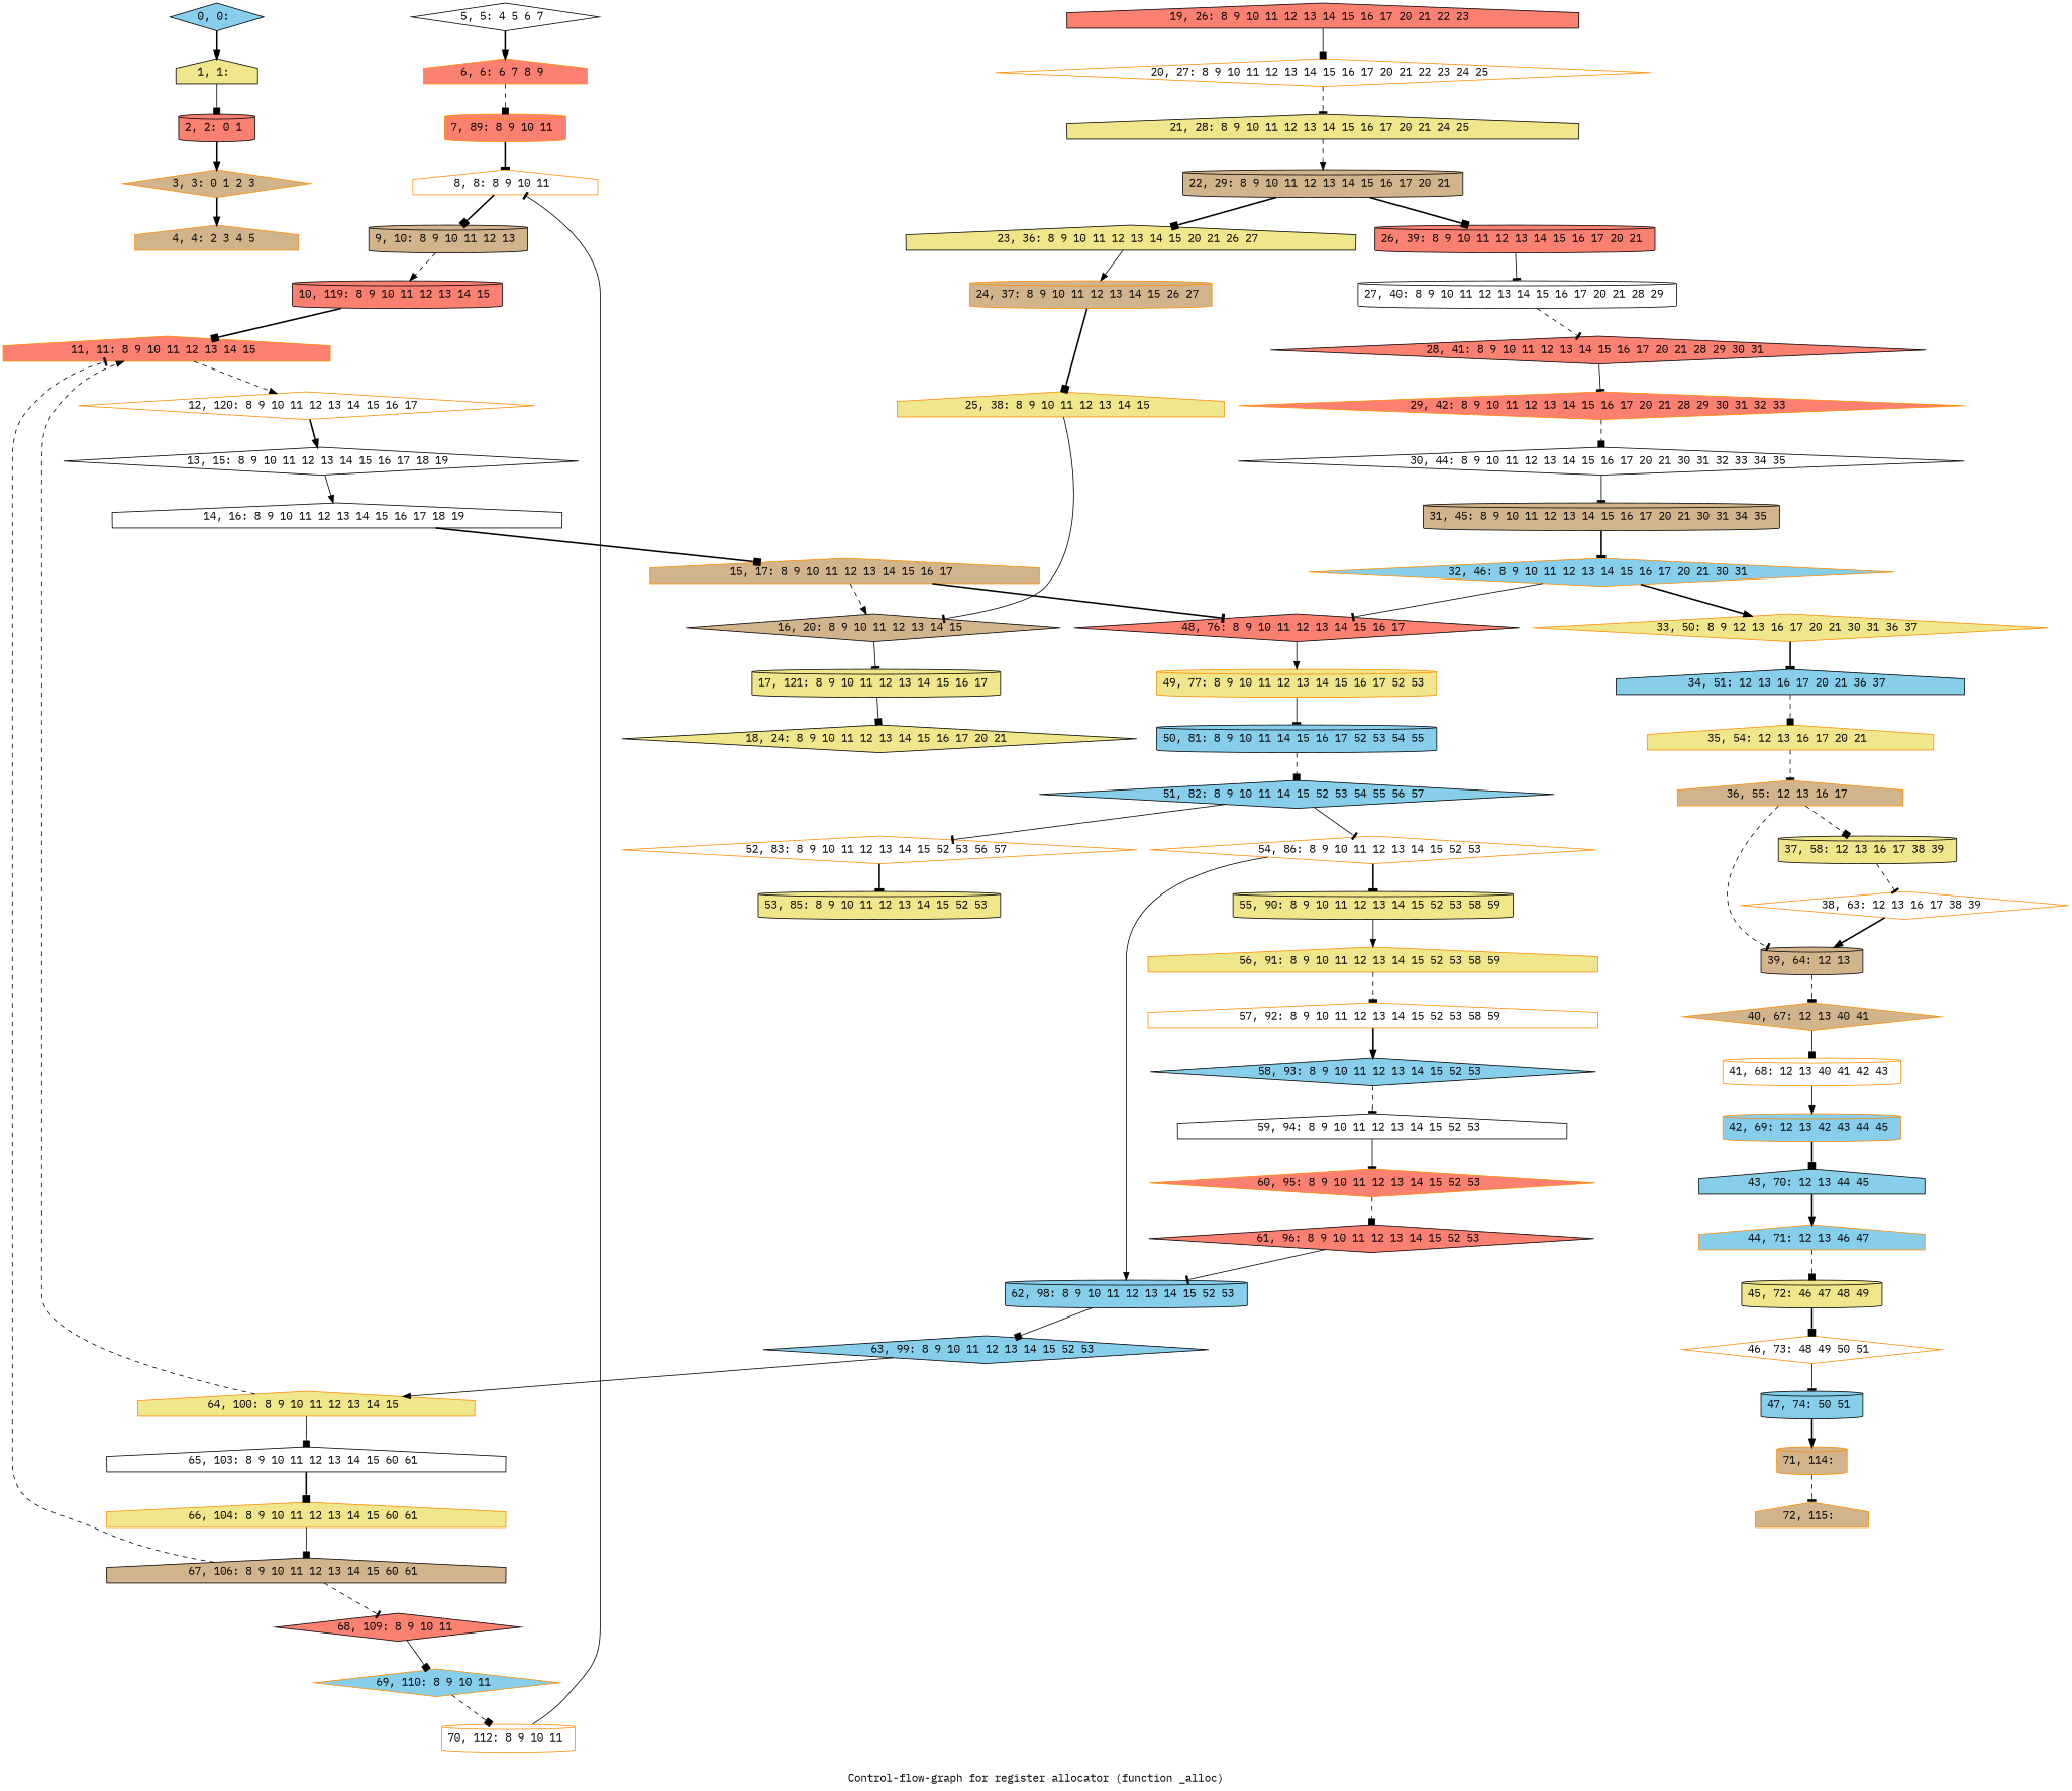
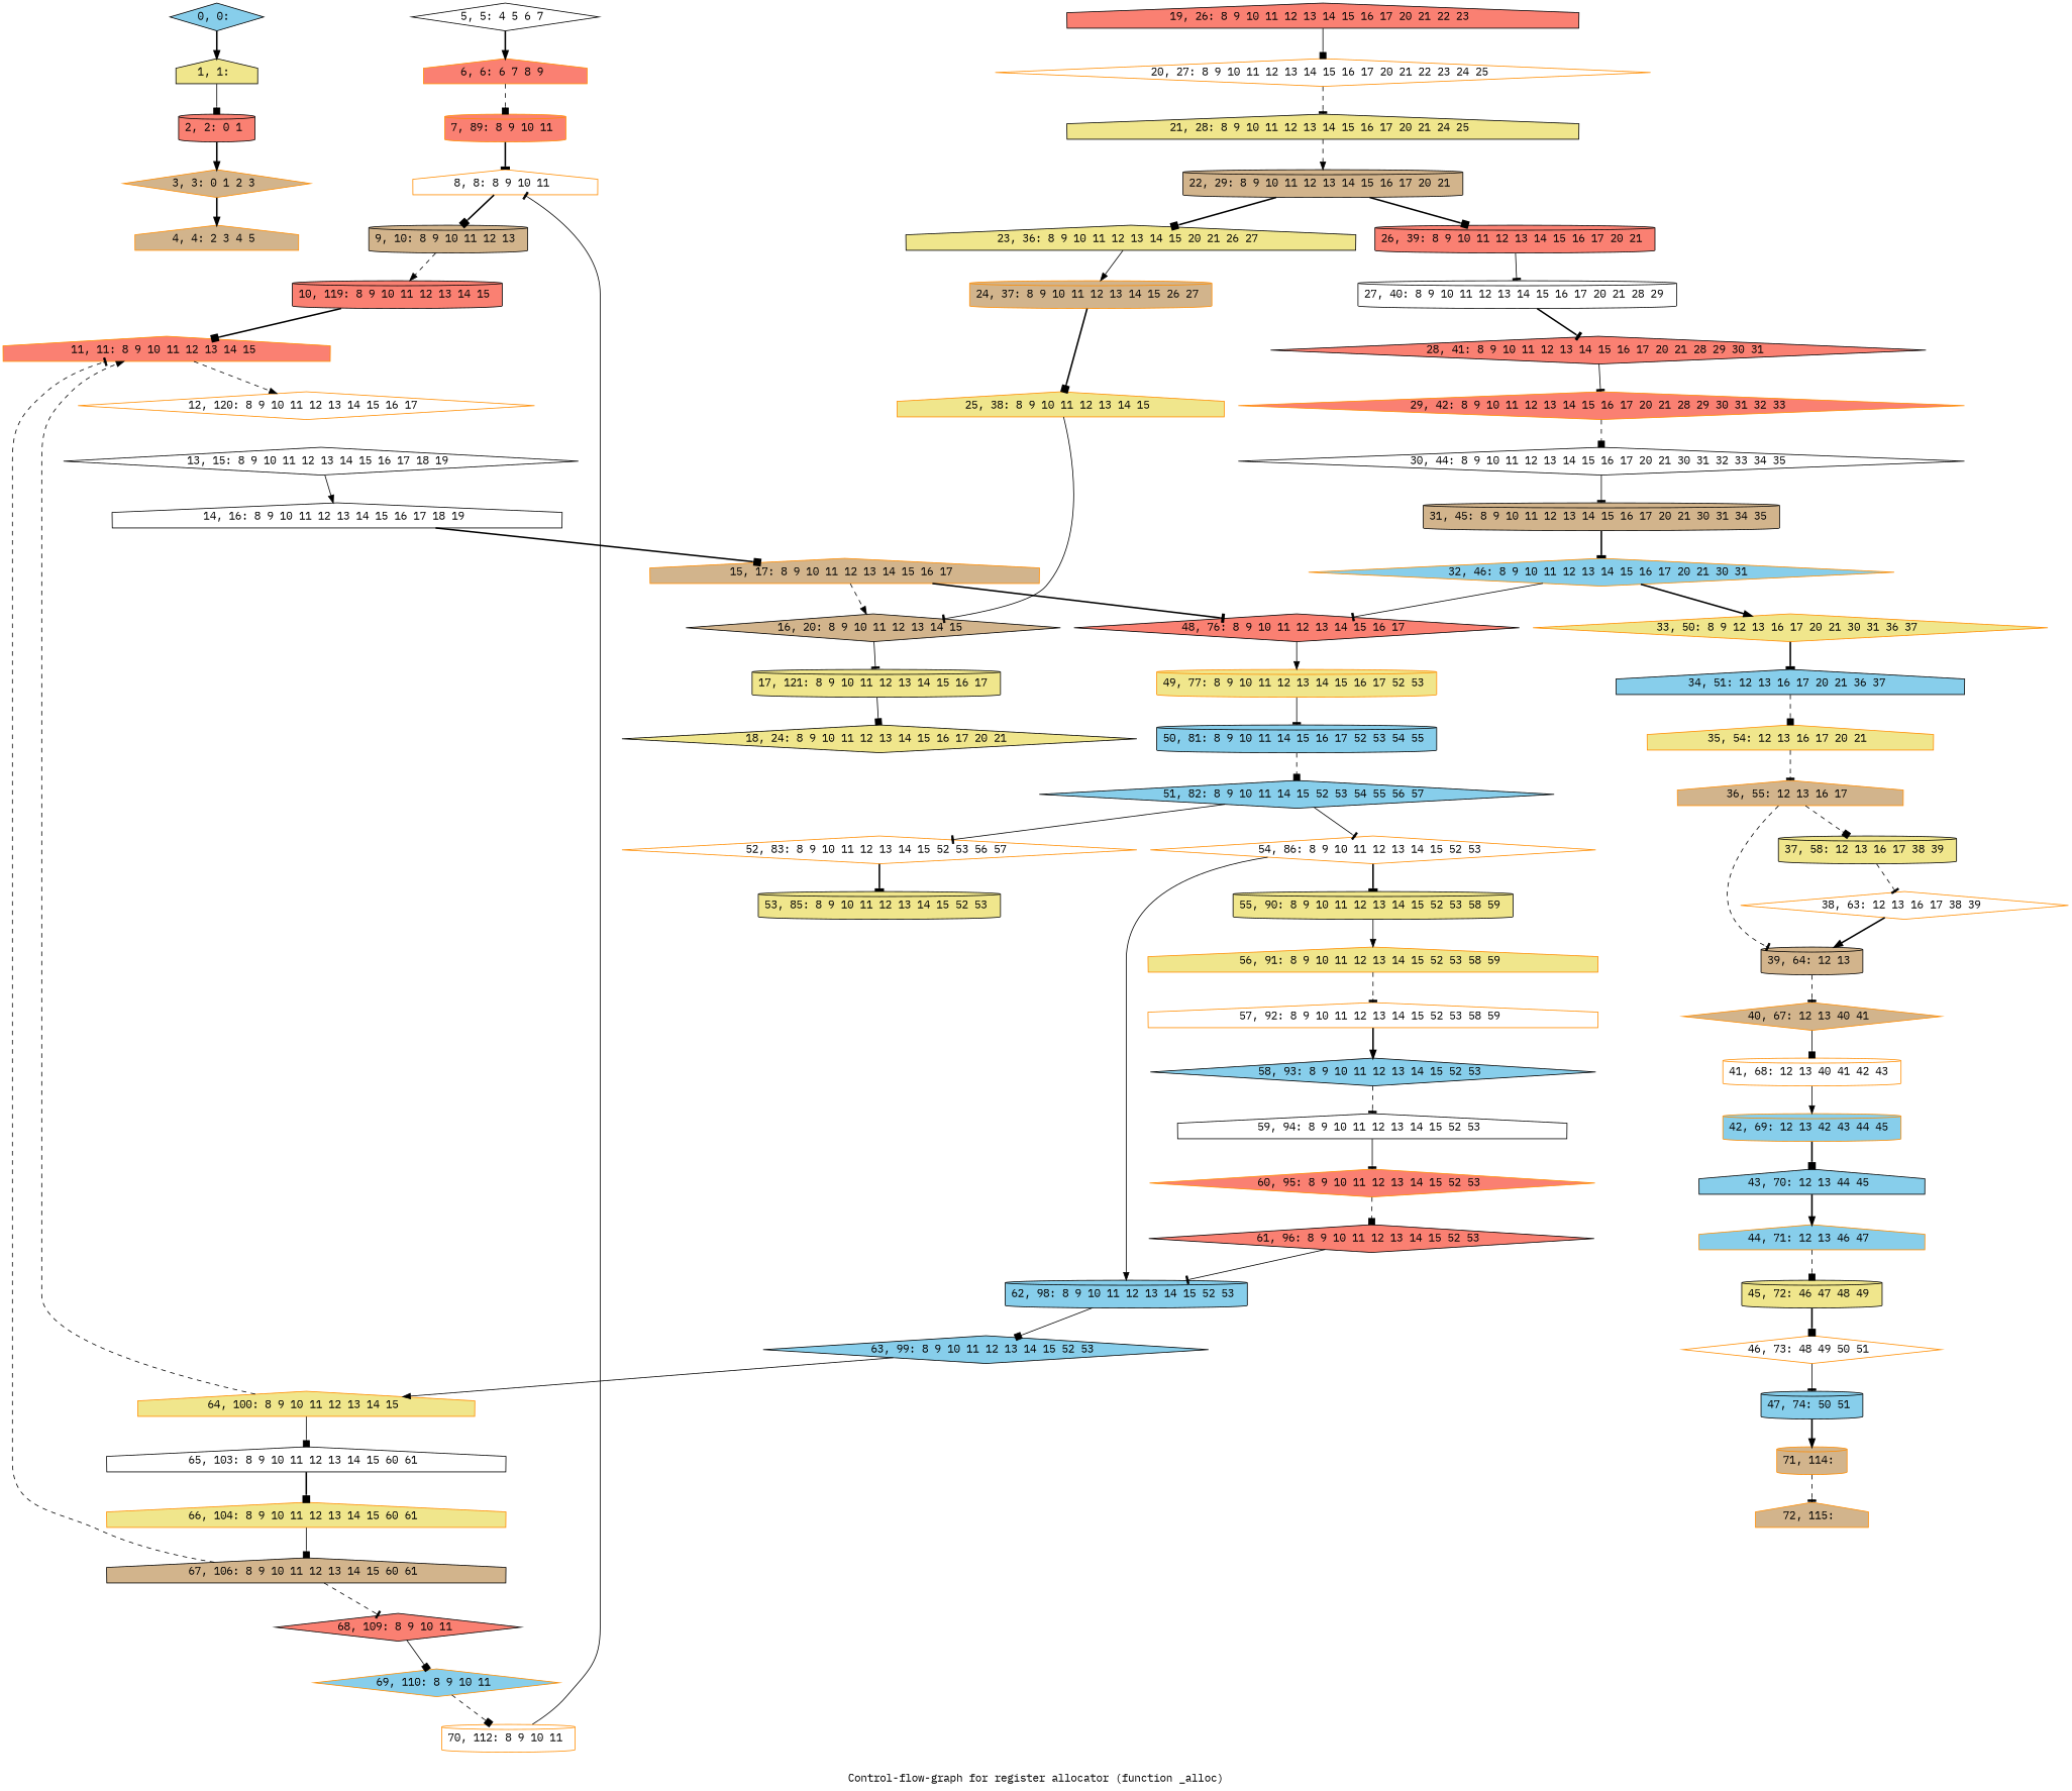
  digraph {
    fontname="IBM Plex Mono"
    label="Control-flow-graph for register allocator (function _alloc)"
    node [color=black fillcolor=white fontname="IBM Plex Mono" shape=diamond style=filled]
    edge [arrowhead=tee fontname="IBM Plex Mono" style=solid]
    n1 [fillcolor=skyblue label="0, 0: "]
    n2 [fillcolor=khaki label="1, 1: " shape=house]
    n3 [fillcolor=salmon label="2, 2: 0 1 " shape=cylinder]
    n4 [color=darkorange fillcolor=tan label="3, 3: 0 1 2 3 "]
    n5 [color=darkorange fillcolor=tan label="4, 4: 2 3 4 5 " shape=house]
    n6 [label="5, 5: 4 5 6 7 "]
    n7 [color=darkorange fillcolor=salmon label="6, 6: 6 7 8 9 " shape=house]
    n8 [color=darkorange fillcolor=salmon label="7, 89: 8 9 10 11 " shape=cylinder]
    n9 [color=darkorange label="8, 8: 8 9 10 11 " shape=house]
    n10 [fillcolor=tan label="9, 10: 8 9 10 11 12 13 " shape=cylinder]
    n11 [fillcolor=salmon label="10, 119: 8 9 10 11 12 13 14 15 " shape=cylinder]
    n12 [color=darkorange fillcolor=salmon label="11, 11: 8 9 10 11 12 13 14 15 " shape=house]
    n13 [color=darkorange label="12, 120: 8 9 10 11 12 13 14 15 16 17 "]
    n14 [label="13, 15: 8 9 10 11 12 13 14 15 16 17 18 19 "]
    n15 [label="14, 16: 8 9 10 11 12 13 14 15 16 17 18 19 " shape=house]
    n16 [color=darkorange fillcolor=tan label="15, 17: 8 9 10 11 12 13 14 15 16 17 " shape=house]
    n17 [fillcolor=tan label="16, 20: 8 9 10 11 12 13 14 15 "]
    n18 [fillcolor=salmon label="48, 76: 8 9 10 11 12 13 14 15 16 17 "]
    n19 [fillcolor=khaki label="17, 121: 8 9 10 11 12 13 14 15 16 17 " shape=cylinder]
    n20 [color=darkorange fillcolor=khaki label="49, 77: 8 9 10 11 12 13 14 15 16 17 52 53 " shape=cylinder]
    n21 [fillcolor=khaki label="18, 24: 8 9 10 11 12 13 14 15 16 17 20 21 "]
    n22 [fillcolor=salmon label="19, 26: 8 9 10 11 12 13 14 15 16 17 20 21 22 23 " shape=house]
    n23 [color=darkorange label="20, 27: 8 9 10 11 12 13 14 15 16 17 20 21 22 23 24 25 "]
    n24 [fillcolor=khaki label="21, 28: 8 9 10 11 12 13 14 15 16 17 20 21 24 25 " shape=house]
    n25 [fillcolor=tan label="22, 29: 8 9 10 11 12 13 14 15 16 17 20 21 " shape=cylinder]
    n26 [fillcolor=khaki label="23, 36: 8 9 10 11 12 13 14 15 20 21 26 27 " shape=house]
    n27 [fillcolor=salmon label="26, 39: 8 9 10 11 12 13 14 15 16 17 20 21 " shape=cylinder]
    n28 [color=darkorange fillcolor=tan label="24, 37: 8 9 10 11 12 13 14 15 26 27 " shape=cylinder]
    n29 [label="27, 40: 8 9 10 11 12 13 14 15 16 17 20 21 28 29 " shape=cylinder]
    n30 [color=darkorange fillcolor=khaki label="25, 38: 8 9 10 11 12 13 14 15 " shape=house]
    n31 [fillcolor=salmon label="28, 41: 8 9 10 11 12 13 14 15 16 17 20 21 28 29 30 31 "]
    n32 [color=darkorange fillcolor=salmon label="29, 42: 8 9 10 11 12 13 14 15 16 17 20 21 28 29 30 31 32 33 "]
    n33 [label="30, 44: 8 9 10 11 12 13 14 15 16 17 20 21 30 31 32 33 34 35 "]
    n34 [fillcolor=tan label="31, 45: 8 9 10 11 12 13 14 15 16 17 20 21 30 31 34 35 " shape=cylinder]
    n35 [color=darkorange fillcolor=skyblue label="32, 46: 8 9 10 11 12 13 14 15 16 17 20 21 30 31 "]
    n36 [color=darkorange fillcolor=khaki label="33, 50: 8 9 12 13 16 17 20 21 30 31 36 37 "]
    n37 [fillcolor=skyblue label="34, 51: 12 13 16 17 20 21 36 37 " shape=house]
    n38 [color=darkorange fillcolor=khaki label="35, 54: 12 13 16 17 20 21 " shape=house]
    n39 [color=darkorange fillcolor=tan label="36, 55: 12 13 16 17 " shape=house]
    n40 [fillcolor=khaki label="37, 58: 12 13 16 17 38 39 " shape=cylinder]
    n41 [fillcolor=tan label="39, 64: 12 13 " shape=cylinder]
    n42 [color=darkorange label="38, 63: 12 13 16 17 38 39 "]
    n43 [color=darkorange fillcolor=tan label="40, 67: 12 13 40 41 "]
    n44 [color=darkorange label="41, 68: 12 13 40 41 42 43 " shape=cylinder]
    n45 [color=darkorange fillcolor=skyblue label="42, 69: 12 13 42 43 44 45 " shape=cylinder]
    n46 [fillcolor=skyblue label="43, 70: 12 13 44 45 " shape=house]
    n47 [color=darkorange fillcolor=skyblue label="44, 71: 12 13 46 47 " shape=house]
    n48 [fillcolor=khaki label="45, 72: 46 47 48 49 " shape=cylinder]
    n49 [color=darkorange label="46, 73: 48 49 50 51 "]
    n50 [fillcolor=skyblue label="47, 74: 50 51 " shape=cylinder]
    n51 [color=darkorange fillcolor=tan label="71, 114: " shape=cylinder]
    n52 [color=darkorange fillcolor=tan label="72, 115: " shape=house]
    n53 [fillcolor=skyblue label="50, 81: 8 9 10 11 14 15 16 17 52 53 54 55 " shape=cylinder]
    n54 [fillcolor=skyblue label="51, 82: 8 9 10 11 14 15 52 53 54 55 56 57 "]
    n55 [color=darkorange label="52, 83: 8 9 10 11 12 13 14 15 52 53 56 57 "]
    n56 [color=darkorange label="54, 86: 8 9 10 11 12 13 14 15 52 53 "]
    n57 [fillcolor=khaki label="53, 85: 8 9 10 11 12 13 14 15 52 53 " shape=cylinder]
    n58 [fillcolor=khaki label="55, 90: 8 9 10 11 12 13 14 15 52 53 58 59 " shape=cylinder]
    n59 [fillcolor=skyblue label="62, 98: 8 9 10 11 12 13 14 15 52 53 " shape=cylinder]
    n60 [color=darkorange fillcolor=khaki label="56, 91: 8 9 10 11 12 13 14 15 52 53 58 59 " shape=house]
    n61 [fillcolor=skyblue label="63, 99: 8 9 10 11 12 13 14 15 52 53 "]
    n62 [color=darkorange label="57, 92: 8 9 10 11 12 13 14 15 52 53 58 59 " shape=house]
    n63 [fillcolor=skyblue label="58, 93: 8 9 10 11 12 13 14 15 52 53 "]
    n64 [label="59, 94: 8 9 10 11 12 13 14 15 52 53 " shape=house]
    n65 [color=darkorange fillcolor=salmon label="60, 95: 8 9 10 11 12 13 14 15 52 53 "]
    n66 [fillcolor=salmon label="61, 96: 8 9 10 11 12 13 14 15 52 53 "]
    n67 [color=darkorange fillcolor=khaki label="64, 100: 8 9 10 11 12 13 14 15 " shape=house]
    n68 [label="65, 103: 8 9 10 11 12 13 14 15 60 61 " shape=house]
    n69 [color=darkorange fillcolor=khaki label="66, 104: 8 9 10 11 12 13 14 15 60 61 " shape=house]
    n70 [fillcolor=tan label="67, 106: 8 9 10 11 12 13 14 15 60 61 " shape=house]
    n71 [fillcolor=salmon label="68, 109: 8 9 10 11 "]
    n72 [color=darkorange fillcolor=skyblue label="69, 110: 8 9 10 11 "]
    n73 [color=darkorange label="70, 112: 8 9 10 11 " shape=cylinder]
    n1 -> n2 [arrowhead=normal style=bold]
    n2 -> n3 [arrowhead=box]
    n3 -> n4 [arrowhead=normal style=bold]
    n4 -> n5 [arrowhead=normal style=bold]
    n6 -> n7 [arrowhead=normal style=bold]
    n7 -> n8 [arrowhead=box style=dashed]
    n8 -> n9 [style=bold]
    n9 -> n10 [arrowhead=box style=bold]
    n10 -> n11 [arrowhead=normal style=dashed]
    n11 -> n12 [arrowhead=box style=bold]
    n12 -> n13 [arrowhead=normal style=dashed]
-   n13 -> n14 [arrowhead=normal style=bold]
    n14 -> n15 [arrowhead=normal]
    n15 -> n16 [arrowhead=box style=bold]
    n16 -> n17 [arrowhead=normal style=dashed]
    n16 -> n18 [style=bold]
    n17 -> n19
    n18 -> n20 [arrowhead=normal]
    n19 -> n21 [arrowhead=box]
    n20 -> n53
    n22 -> n23 [arrowhead=box]
    n23 -> n24 [style=dashed]
    n24 -> n25 [arrowhead=normal style=dashed]
    n25 -> n26 [arrowhead=box style=bold]
    n25 -> n27 [arrowhead=box style=bold]
    n26 -> n28 [arrowhead=normal]
    n27 -> n29
    n28 -> n30 [arrowhead=box style=bold]
-   n29 -> n31 [style=dashed]
+   n29 -> n31 [style=bold]
    n30 -> n17
    n31 -> n32
    n32 -> n33 [arrowhead=box style=dashed]
    n33 -> n34
    n34 -> n35 [style=bold]
    n35 -> n18
    n35 -> n36 [arrowhead=normal style=bold]
    n36 -> n37 [style=bold]
    n37 -> n38 [arrowhead=box style=dashed]
    n38 -> n39 [style=dashed]
    n39 -> n40 [arrowhead=box style=dashed]
    n39 -> n41 [style=dashed]
    n40 -> n42 [style=dashed]
    n41 -> n43 [style=dashed]
    n42 -> n41 [arrowhead=normal style=bold]
    n43 -> n44 [arrowhead=box]
    n44 -> n45 [arrowhead=normal]
    n45 -> n46 [arrowhead=box style=bold]
    n46 -> n47 [arrowhead=normal style=bold]
    n47 -> n48 [arrowhead=box style=dashed]
    n48 -> n49 [arrowhead=box style=bold]
    n49 -> n50
    n50 -> n51 [arrowhead=normal style=bold]
    n51 -> n52 [style=dashed]
    n53 -> n54 [arrowhead=box style=dashed]
    n54 -> n55
    n54 -> n56
    n55 -> n57 [style=bold]
    n56 -> n58 [style=bold]
    n56 -> n59 [arrowhead=normal]
    n58 -> n60 [arrowhead=normal]
    n59 -> n61 [arrowhead=box]
    n60 -> n62 [style=dashed]
    n61 -> n67 [arrowhead=normal]
    n62 -> n63 [arrowhead=normal style=bold]
    n63 -> n64 [style=dashed]
    n64 -> n65
    n65 -> n66 [arrowhead=box style=dashed]
    n66 -> n59
    n67 -> n12 [arrowhead=normal style=dashed]
    n67 -> n68 [arrowhead=box]
    n68 -> n69 [arrowhead=box style=bold]
    n69 -> n70 [arrowhead=box]
    n70 -> n12 [style=dashed]
    n70 -> n71 [style=dashed]
    n71 -> n72 [arrowhead=box]
    n72 -> n73 [arrowhead=box style=dashed]
    n73 -> n9
  }
